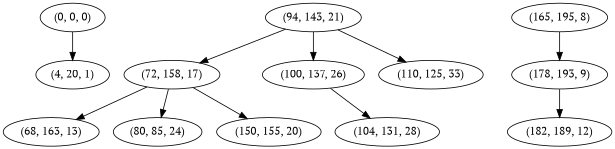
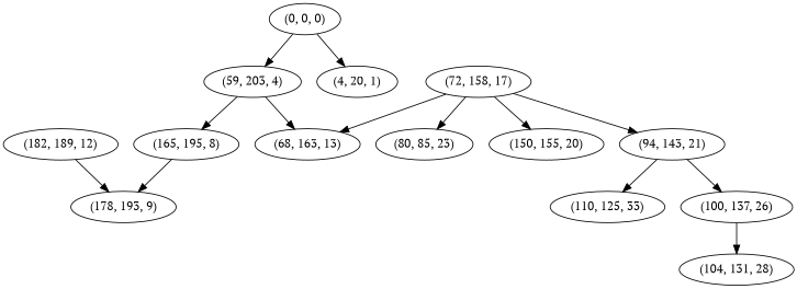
  digraph {
    fontname="PT Serif"
    node [fontname="PT Serif"]
    edge [fontname="PT Serif"]
    n1 [label="(4, 20, 1)"]
    "(0, 0, 0)"
+   "(59, 203, 4)"
    "(68, 163, 13)"
    n5 [label="(165, 195, 8)"]
    "(178, 193, 9)"
    "(72, 158, 17)"
-   "(80, 85, 23)" [label="(80, 85, 24)"]
+   "(80, 85, 23)"
    "(94, 143, 21)"
    "(150, 155, 20)"
    "(100, 137, 26)"
    "(110, 125, 33)"
    "(104, 131, 28)"
    "(182, 189, 12)"
    "(0, 0, 0)" -> n1
+   "(0, 0, 0)" -> "(59, 203, 4)"
+   "(59, 203, 4)" -> "(68, 163, 13)"
+   "(59, 203, 4)" -> n5
    n5 -> "(178, 193, 9)"
-   "(178, 193, 9)" -> "(182, 189, 12)"
+   "(182, 189, 12)" -> "(178, 193, 9)"
    "(72, 158, 17)" -> "(68, 163, 13)"
    "(72, 158, 17)" -> "(80, 85, 23)"
-   "(94, 143, 21)" -> "(72, 158, 17)"
+   "(72, 158, 17)" -> "(94, 143, 21)"
    "(72, 158, 17)" -> "(150, 155, 20)"
    "(94, 143, 21)" -> "(100, 137, 26)"
    "(94, 143, 21)" -> "(110, 125, 33)"
    "(100, 137, 26)" -> "(104, 131, 28)"
  }
